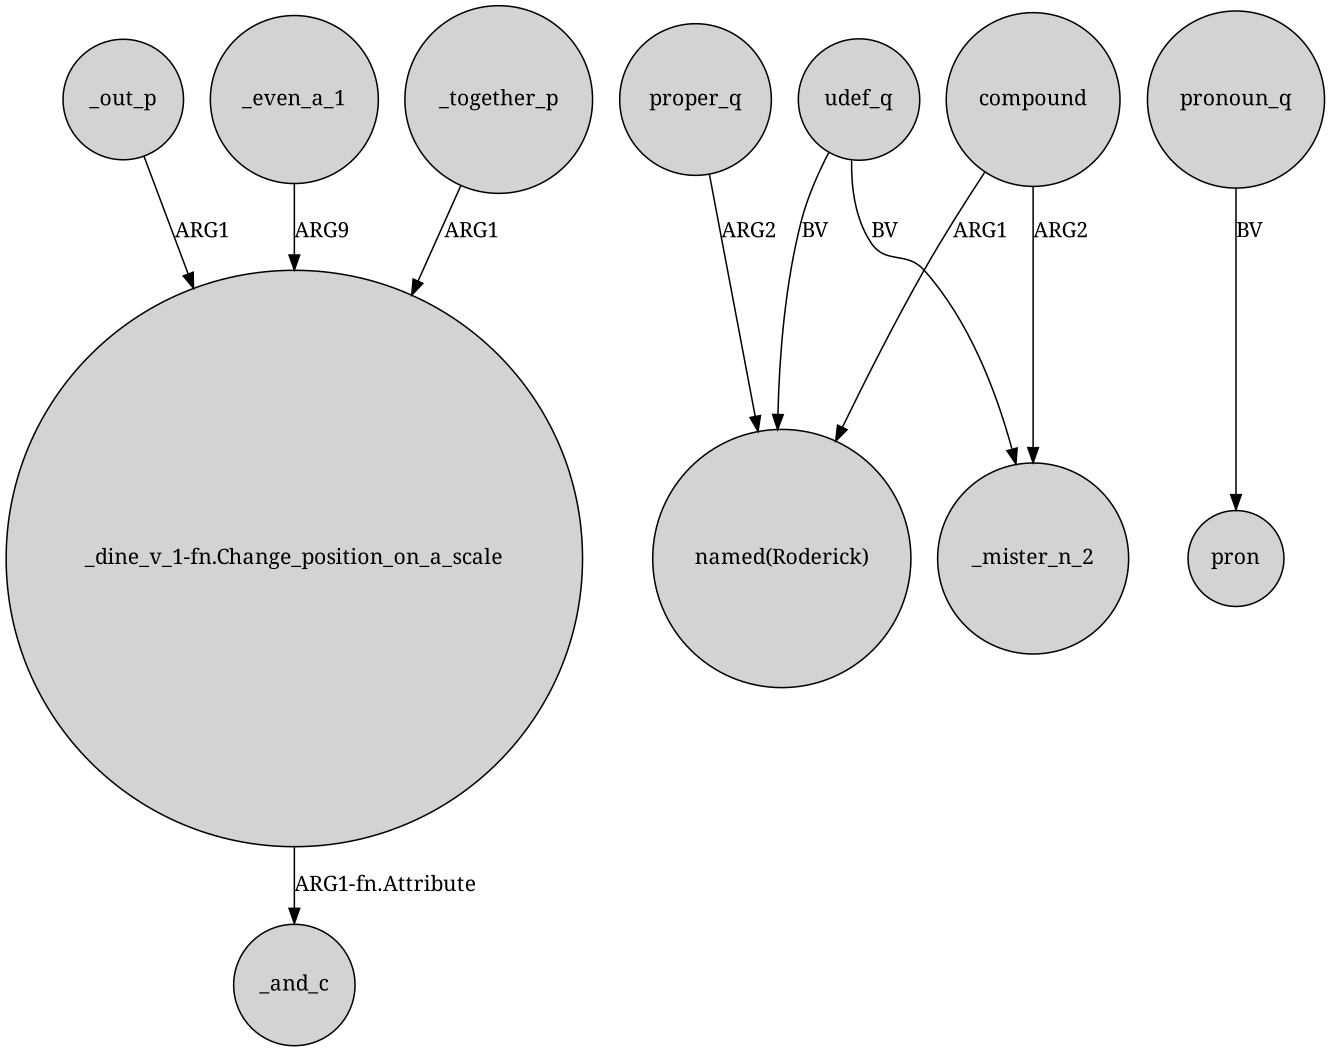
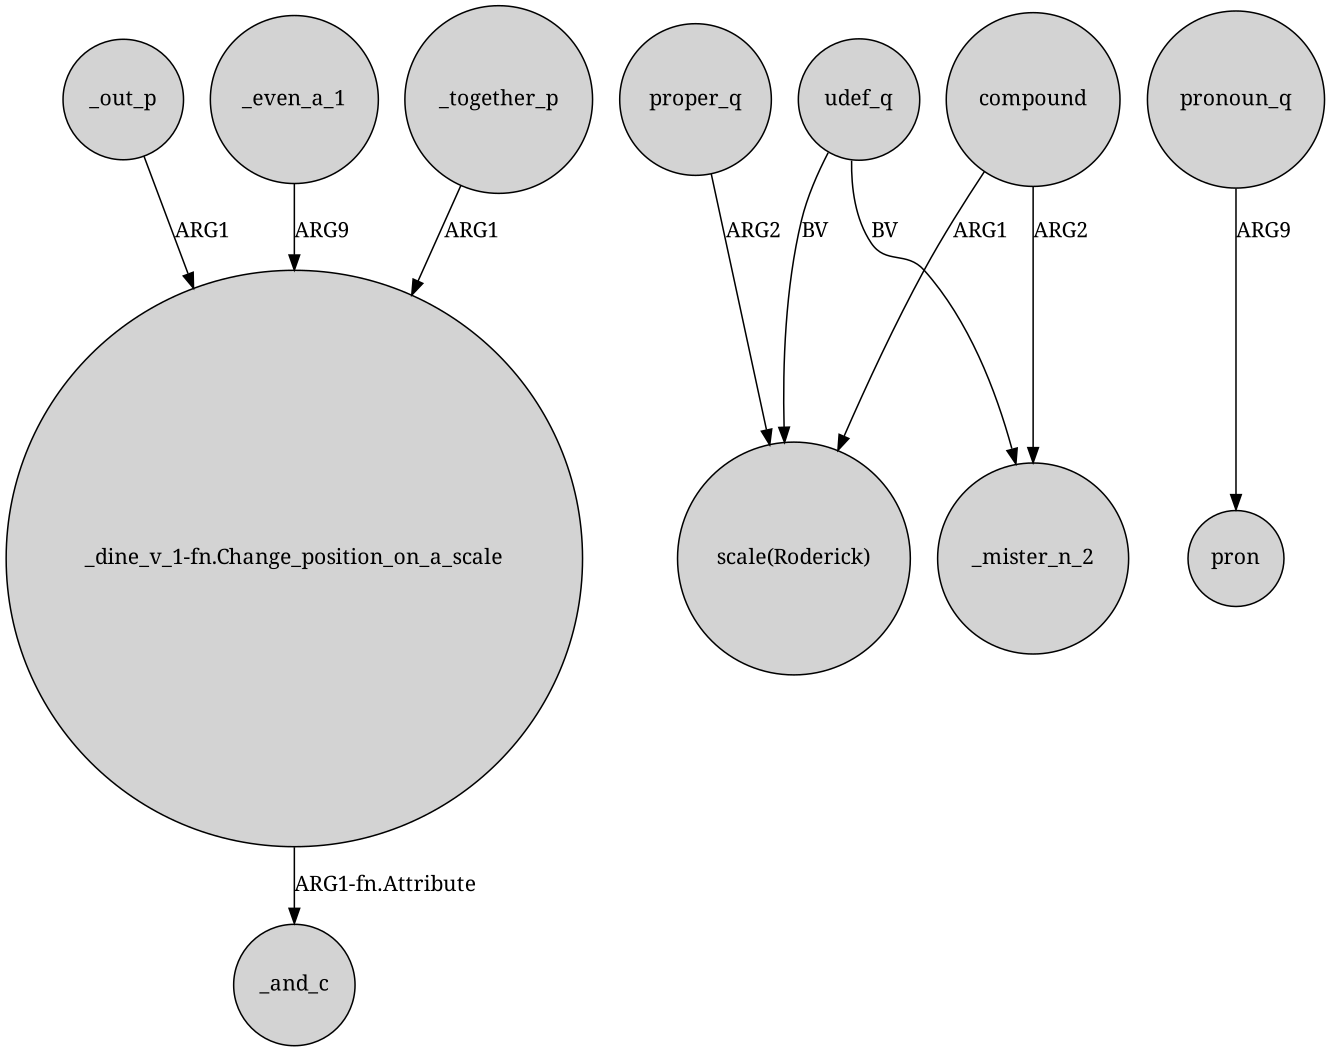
  digraph {
    fontname="Noto Serif"
    node [fontname="Noto Serif" shape=circle style=filled]
    edge [fontname="Noto Serif"]
    _out_p
    "_dine_v_1-fn.Change_position_on_a_scale"
    _and_c
    n4 [label=_mister_n_2]
    compound
-   "named(Roderick)"
+   "named(Roderick)" [label="scale(Roderick)"]
    udef_q
    _even_a_1
    pronoun_q
    pron
    proper_q
    _together_p
    _out_p -> "_dine_v_1-fn.Change_position_on_a_scale" [label=ARG1]
    "_dine_v_1-fn.Change_position_on_a_scale" -> _and_c [label="ARG1-fn.Attribute"]
    compound -> n4 [label=ARG2]
    compound -> "named(Roderick)" [label=ARG1]
    udef_q -> n4 [label=BV]
    udef_q -> "named(Roderick)" [label=BV]
    _even_a_1 -> "_dine_v_1-fn.Change_position_on_a_scale" [label=ARG9]
-   pronoun_q -> pron [label=BV]
+   pronoun_q -> pron [label=ARG9]
    proper_q -> "named(Roderick)" [label=ARG2]
    _together_p -> "_dine_v_1-fn.Change_position_on_a_scale" [label=ARG1]
  }
